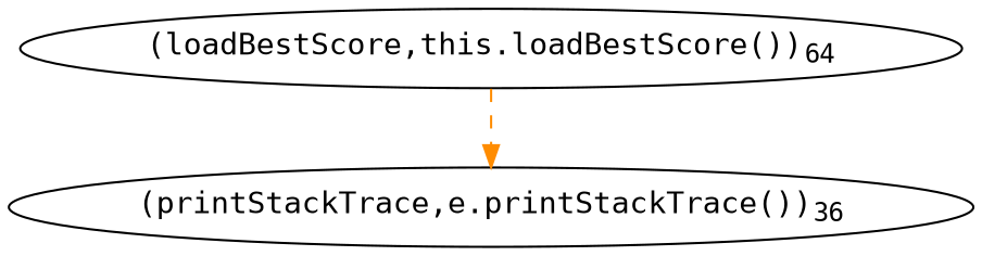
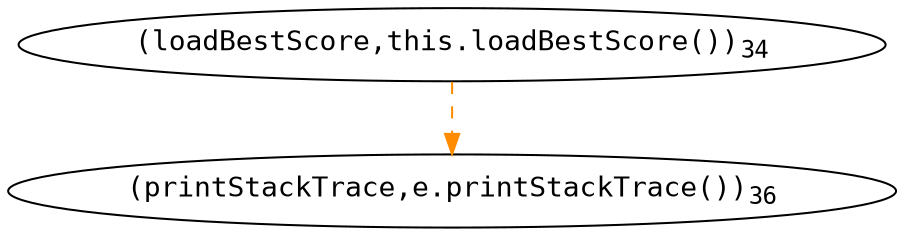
  digraph {
    fontname="DejaVu Sans Mono"
    node [fontname="DejaVu Sans Mono"]
-   n1 [label=<(loadBestScore,this.loadBestScore())<SUB>64</SUB>>]
+   n1 [label=<(loadBestScore,this.loadBestScore())<SUB>34</SUB>>]
    n2 [label=<(printStackTrace,e.printStackTrace())<SUB>36</SUB>>]
    n1 -> n2 [color=darkorange style=dashed fontname="DejaVu Sans Mono"]
  }
